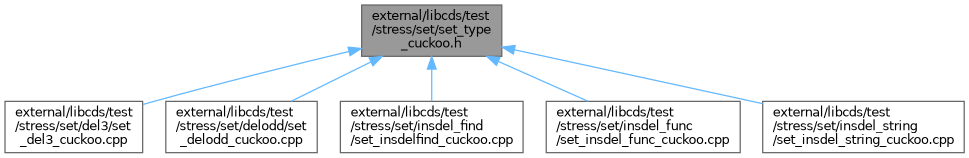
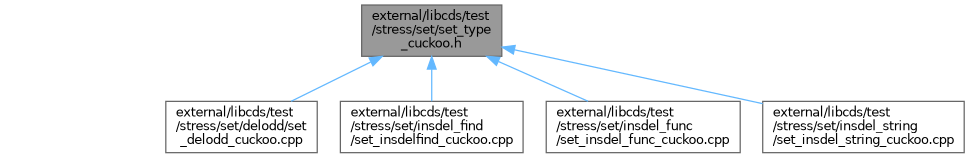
  digraph {
    node [color=grey40 fillcolor=white fontname=Helvetica fontsize=10 shape=box style=filled]
    edge [color=steelblue1 dir=back fontname=Helvetica fontsize=10 labelfontname=Helvetica labelfontsize=10 style=solid]
    n1 [color=gray40 fillcolor=grey60 fontcolor=black height=0.2 label="external/libcds/test\l/stress/set/set_type\l_cuckoo.h" width=0.4]
-   n2 [height=0.2 label="external/libcds/test\l/stress/set/del3/set\l_del3_cuckoo.cpp" width=0.4]
    n3 [height=0.2 label="external/libcds/test\l/stress/set/delodd/set\l_delodd_cuckoo.cpp" width=0.4]
    n4 [height=0.2 label="external/libcds/test\l/stress/set/insdel_find\l/set_insdelfind_cuckoo.cpp" width=0.4]
    n5 [height=0.2 label="external/libcds/test\l/stress/set/insdel_func\l/set_insdel_func_cuckoo.cpp" width=0.4]
    n6 [height=0.2 label="external/libcds/test\l/stress/set/insdel_string\l/set_insdel_string_cuckoo.cpp" width=0.4]
-   n1 -> n2
    n1 -> n3
    n1 -> n4
    n1 -> n5
    n1 -> n6
  }
